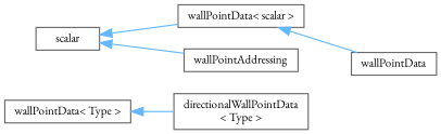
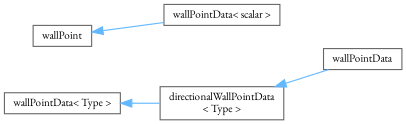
  digraph {
    fontname="EB Garamond"
    rankdir=LR
    node [color=grey40 fillcolor=white fontname="EB Garamond" fontsize=10 shape=box style=filled]
    edge [color=steelblue1 dir=back fontname="EB Garamond" fontsize=10 labelfontname=Helvetica labelfontsize=10 style=solid]
-   n1 [height=0.2 label=scalar width=0.4]
+   n1 [height=0.2 label=wallPoint width=0.4]
    n2 [height=0.2 label="wallPointData\< scalar \>" width=0.4]
-   n3 [height=0.2 label=wallPointAddressing width=0.4]
    n4 [height=0.2 label=wallPointData width=0.4]
    n5 [height=0.2 label="wallPointData\< Type \>" width=0.4]
    n6 [height=0.2 label="directionalWallPointData\l\< Type \>" width=0.4]
    n1 -> n2
-   n1 -> n3
-   n2 -> n4
+   n6 -> n4
    n5 -> n6
  }
